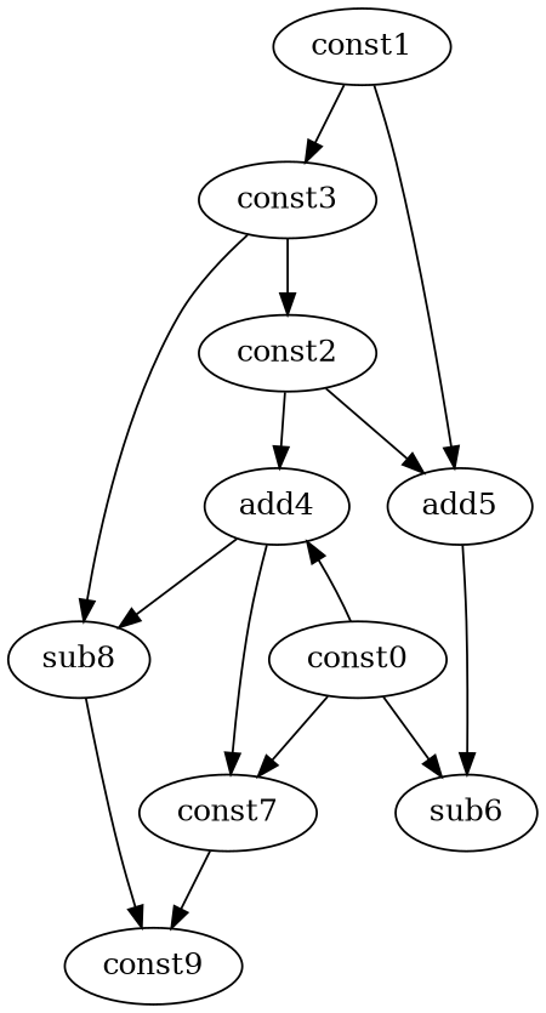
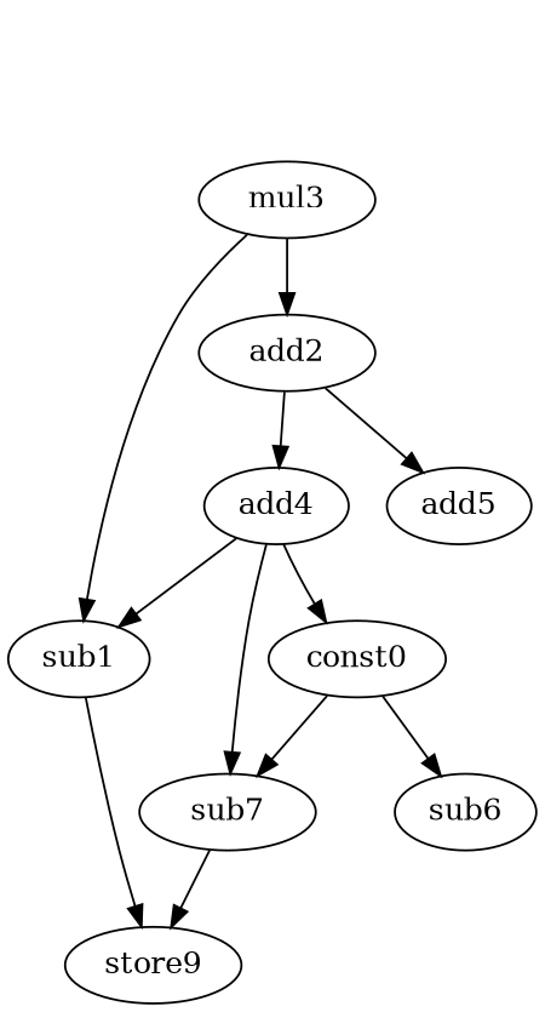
  digraph {
    node [opcode=const]
    edge [operand=1]
    add4 [opcode=add]
    const0
    sub6 [opcode=sub]
-   sub7 [opcode=sub label=const7]
-   sub8 [opcode=sub]
-   store9 [opcode=store label=const9]
-   mul3 [opcode=mul label=const3]
-   const1
+   sub7 [opcode=sub]
+   sub8 [opcode=sub label=sub1]
+   store9 [opcode=store]
+   mul3 [opcode=mul]
    add5 [opcode=add]
-   const2
+   const2 [label=add2]
    add4 -> sub7
    add4 -> sub8
-   const0 -> add4 [operand=0]
+   add4 -> const0 [operand=0]
    const0 -> sub6 [operand=0]
    const0 -> sub7 [operand=0]
    sub7 -> store9 [operand=0]
    sub8 -> store9
    mul3 -> sub8 [operand=0]
    mul3 -> const2
-   const1 -> mul3 [operand=0]
-   const1 -> add5 [operand=0]
-   add5 -> sub6
    const2 -> add4
    const2 -> add5
  }
